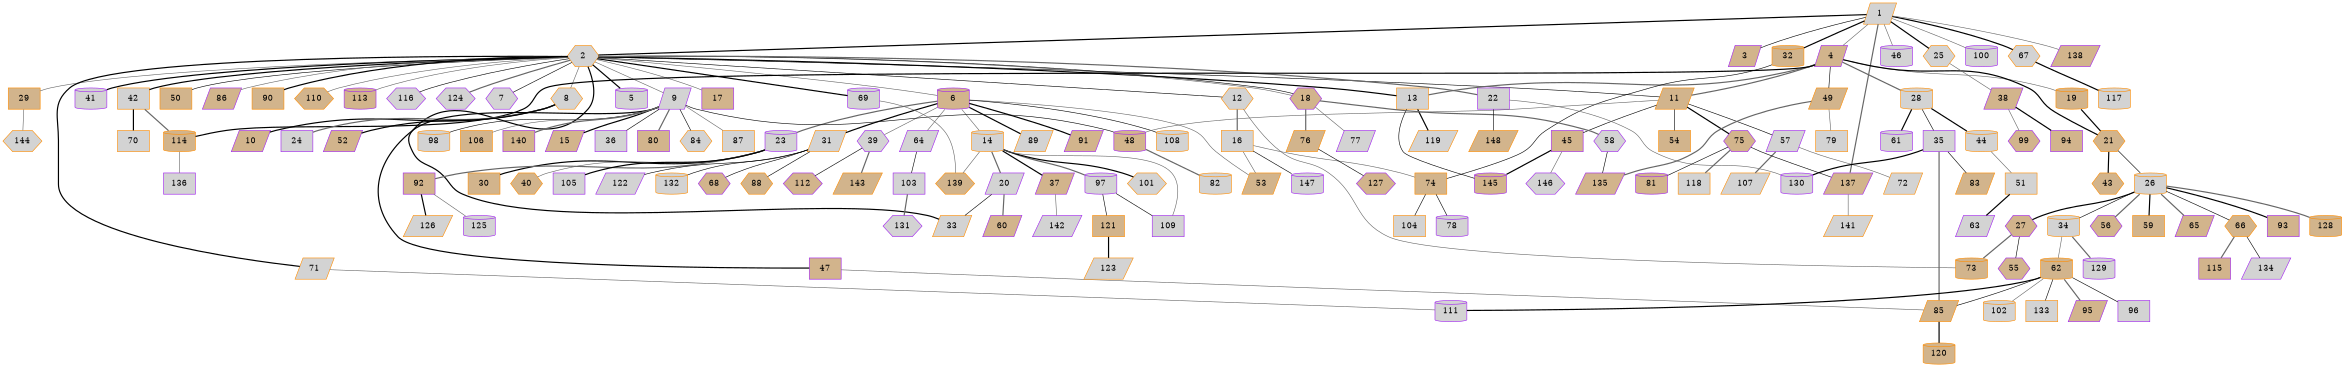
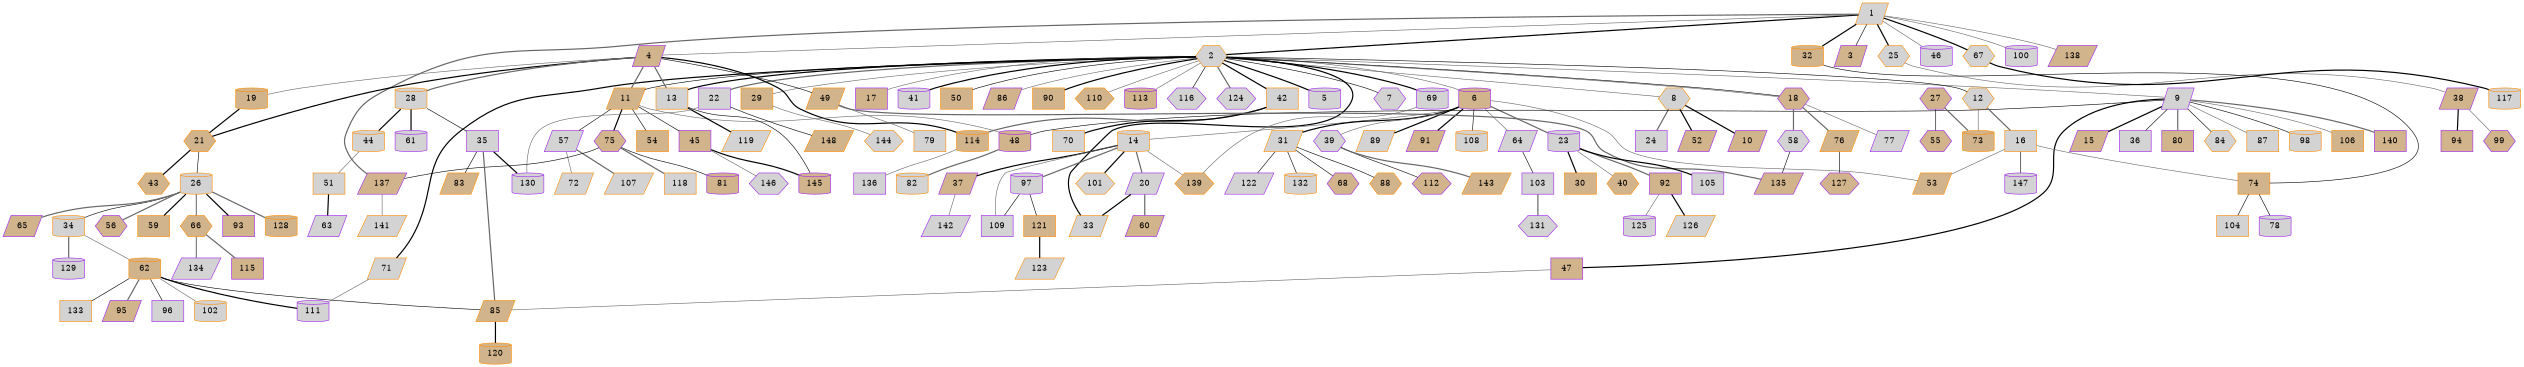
  graph {
    node [color=purple fillcolor=lightgrey shape=parallelogram style=filled]
    edge [color=black style=solid]
    1 [color=darkorange]
    2 [color=darkorange shape=hexagon]
    3 [fillcolor=tan]
    4 [fillcolor=tan]
    25 [color=darkorange shape=hexagon]
    32 [color=darkorange fillcolor=tan shape=cylinder]
    46 [shape=cylinder]
    67 [color=darkorange shape=hexagon]
    100 [shape=cylinder]
    137 [fillcolor=tan]
    138 [fillcolor=tan]
    5 [shape=cylinder]
    6 [fillcolor=tan shape=cylinder]
    7 [shape=hexagon]
    8 [color=darkorange shape=hexagon]
    9
    11 [color=darkorange fillcolor=tan]
    12 [color=darkorange shape=hexagon]
    13 [color=darkorange shape=box]
    17 [fillcolor=tan shape=box]
    18 [fillcolor=tan shape=hexagon]
    22 [shape=box]
    29 [color=darkorange fillcolor=tan shape=box]
    33 [color=darkorange]
    41 [shape=cylinder]
    42 [color=darkorange shape=box]
    50 [color=darkorange fillcolor=tan shape=box]
    69 [shape=cylinder]
    71 [color=darkorange]
    86 [fillcolor=tan]
    90 [color=darkorange fillcolor=tan shape=box]
    110 [color=darkorange fillcolor=tan shape=hexagon]
    113 [fillcolor=tan shape=cylinder]
    116 [shape=hexagon]
    124 [shape=hexagon]
    19 [color=darkorange fillcolor=tan shape=cylinder]
    21 [color=darkorange fillcolor=tan shape=hexagon]
    28 [color=darkorange shape=cylinder]
    49 [color=darkorange fillcolor=tan]
    114 [color=darkorange fillcolor=tan shape=cylinder]
    38 [fillcolor=tan]
    74 [color=darkorange fillcolor=tan shape=box]
    117 [color=darkorange shape=cylinder]
    141 [color=darkorange]
    14 [color=darkorange shape=cylinder]
    23 [shape=cylinder]
    31 [color=darkorange]
    39 [shape=hexagon]
    53 [color=darkorange fillcolor=tan]
    64
    89 [color=darkorange]
    91 [fillcolor=tan]
    108 [color=darkorange shape=cylinder]
    10 [fillcolor=tan]
    24 [shape=box]
    52 [fillcolor=tan]
    15 [fillcolor=tan]
    36 [shape=box]
    47 [fillcolor=tan shape=box]
    48 [fillcolor=tan shape=cylinder]
    80 [fillcolor=tan shape=box]
    84 [color=darkorange shape=hexagon]
    87 [color=darkorange shape=box]
    98 [color=darkorange shape=cylinder]
    106 [color=darkorange fillcolor=tan shape=box]
    140 [fillcolor=tan shape=box]
    45 [fillcolor=tan shape=box]
    54 [color=darkorange fillcolor=tan shape=box]
    57
    75 [fillcolor=tan shape=hexagon]
    16 [color=darkorange shape=box]
    73 [color=darkorange fillcolor=tan shape=cylinder]
    119 [color=darkorange]
    145 [fillcolor=tan shape=cylinder]
    58 [shape=hexagon]
    76 [color=darkorange fillcolor=tan]
    77
    130 [shape=cylinder]
    148 [color=darkorange fillcolor=tan]
    144 [color=darkorange shape=hexagon]
    70 [color=darkorange shape=box]
    139 [color=darkorange fillcolor=tan shape=hexagon]
    111 [shape=cylinder]
    26 [color=darkorange shape=cylinder]
    43 [color=darkorange fillcolor=tan shape=hexagon]
    35 [shape=box]
    44 [color=darkorange shape=cylinder]
    61 [shape=cylinder]
    79 [color=darkorange shape=box]
    135 [fillcolor=tan]
    136 [shape=box]
    20
    37 [fillcolor=tan]
    97 [shape=cylinder]
    101 [color=darkorange shape=hexagon]
    109 [shape=box]
    30 [color=darkorange fillcolor=tan shape=box]
    40 [color=darkorange fillcolor=tan shape=hexagon]
    92 [fillcolor=tan shape=box]
    105 [shape=box]
    68 [fillcolor=tan shape=hexagon]
    88 [color=darkorange fillcolor=tan shape=hexagon]
    122
    132 [color=darkorange shape=cylinder]
    112 [fillcolor=tan shape=hexagon]
    143 [color=darkorange fillcolor=tan]
    103 [shape=box]
    85 [color=darkorange fillcolor=tan]
    82 [color=darkorange shape=cylinder]
    146 [shape=hexagon]
    72 [color=darkorange]
    107 [color=darkorange]
    81 [fillcolor=tan shape=cylinder]
    118 [color=darkorange shape=box]
    147 [shape=cylinder]
    60 [fillcolor=tan]
    142
    121 [color=darkorange fillcolor=tan shape=box]
    78 [shape=cylinder]
    104 [color=darkorange shape=box]
    127 [fillcolor=tan shape=hexagon]
    27 [fillcolor=tan shape=hexagon]
    34 [color=darkorange shape=cylinder]
    56 [fillcolor=tan shape=hexagon]
    59 [color=darkorange fillcolor=tan shape=box]
    65 [fillcolor=tan]
    66 [color=darkorange fillcolor=tan shape=hexagon]
    93 [fillcolor=tan shape=box]
    128 [color=darkorange fillcolor=tan shape=cylinder]
    125 [shape=cylinder]
    126 [color=darkorange]
    94 [fillcolor=tan shape=box]
    99 [fillcolor=tan shape=hexagon]
    55 [fillcolor=tan shape=hexagon]
    62 [color=darkorange fillcolor=tan shape=cylinder]
    129 [shape=cylinder]
    115 [fillcolor=tan shape=box]
    134
    83 [color=darkorange fillcolor=tan]
    51 [color=darkorange shape=box]
    95 [fillcolor=tan]
    96 [shape=box]
    102 [color=darkorange shape=cylinder]
    133 [color=darkorange shape=box]
    120 [color=darkorange fillcolor=tan shape=cylinder]
    63
    131 [shape=hexagon]
    123 [color=darkorange]
    1 -- 2 [style=bold]
    1 -- 3
    1 -- 4 [color=gray40]
    1 -- 25 [style=bold]
    1 -- 32 [style=bold]
    1 -- 46 [color=gray40]
    1 -- 67 [style=bold]
    1 -- 100 [color=gray40]
    1 -- 137 [color=gray40 style=bold]
    1 -- 138 [color=gray40]
    2 -- 5 [style=bold]
    2 -- 6 [color=gray40]
    2 -- 7
    2 -- 8 [color=gray40]
    2 -- 9 [color=gray40]
    2 -- 11
    2 -- 12
    2 -- 13 [style=bold]
    2 -- 17 [color=gray40]
    2 -- 18 [color=gray40]
    2 -- 18
    2 -- 22 [color=gray40 style=bold]
    2 -- 29 [color=gray40]
    2 -- 33 [style=bold]
    2 -- 41 [style=bold]
    2 -- 42 [style=bold]
    2 -- 50
    2 -- 69 [style=bold]
    2 -- 71 [style=bold]
    2 -- 86 [color=gray40]
    2 -- 90 [style=bold]
    2 -- 110 [color=gray40]
    2 -- 113 [color=gray40]
    2 -- 116
    2 -- 124 [color=gray40 style=bold]
    4 -- 11 [color=gray40 style=bold]
    4 -- 13 [color=gray40 style=bold]
    4 -- 19 [color=gray40]
    4 -- 21 [style=bold]
    4 -- 28 [color=gray40 style=bold]
    4 -- 49
    4 -- 114 [style=bold]
    25 -- 38 [color=gray40]
    32 -- 74
    67 -- 117 [style=bold]
    137 -- 141 [color=gray40]
    6 -- 14 [color=gray40]
    6 -- 23 [color=gray40 style=bold]
    6 -- 31 [style=bold]
    6 -- 39 [color=gray40]
    6 -- 53 [color=gray40]
    6 -- 64 [color=gray40]
    6 -- 89 [style=bold]
    6 -- 91 [style=bold]
    6 -- 108
    8 -- 10 [style=bold]
    8 -- 24 [color=gray40 style=bold]
    8 -- 52 [style=bold]
    9 -- 15 [style=bold]
    9 -- 36
    9 -- 47 [style=bold]
    9 -- 48
    9 -- 80 [color=gray40 style=bold]
    9 -- 84
    9 -- 87 [color=gray40]
    9 -- 98
    9 -- 106 [color=gray40]
    9 -- 140 [color=gray40 style=bold]
    11 -- 48 [color=gray40]
    11 -- 45
    11 -- 54
    11 -- 57
    11 -- 75 [style=bold]
    12 -- 16 [color=gray40 style=bold]
    12 -- 73 [color=gray40]
    13 -- 119 [style=bold]
    13 -- 145
    18 -- 58 [color=gray40 style=bold]
    18 -- 76 [color=gray40 style=bold]
    18 -- 77 [color=gray40]
    22 -- 130 [color=gray40]
    22 -- 148
    29 -- 144 [color=gray40]
    42 -- 114 [color=gray40 style=bold]
    42 -- 70 [style=bold]
    69 -- 139 [color=gray40]
    71 -- 111 [color=gray40]
    19 -- 21 [style=bold]
    21 -- 26
    21 -- 43 [style=bold]
    28 -- 35
    28 -- 44 [style=bold]
    28 -- 61 [style=bold]
    49 -- 79 [color=gray40]
    49 -- 135 [color=gray40 style=bold]
    114 -- 136 [color=gray40]
    38 -- 94 [style=bold]
    38 -- 99 [color=gray40]
    74 -- 78
    74 -- 104
    14 -- 139 [color=gray40]
    14 -- 20 [color=gray40 style=bold]
    14 -- 37 [style=bold]
    14 -- 97 [color=gray40 style=bold]
    14 -- 101 [style=bold]
    14 -- 109 [color=gray40]
    23 -- 30 [style=bold]
    23 -- 40 [color=gray40]
    23 -- 92 [color=gray40 style=bold]
    23 -- 105 [style=bold]
    31 -- 68
    31 -- 88
    31 -- 122
    31 -- 132
    39 -- 112
    39 -- 143 [color=gray40 style=bold]
    64 -- 103
    47 -- 85 [color=gray40]
    48 -- 82 [color=gray40 style=bold]
    45 -- 145 [style=bold]
    45 -- 146 [color=gray40]
    57 -- 72 [color=gray40]
    57 -- 107 [color=gray40 style=bold]
    75 -- 137
    75 -- 81
    75 -- 118 [color=gray40 style=bold]
    16 -- 74 [color=gray40]
    16 -- 53 [color=gray40]
    16 -- 147
    58 -- 135
    76 -- 127
-   26 -- 27 [style=bold]
    26 -- 34
    26 -- 56 [color=gray40 style=bold]
    26 -- 59 [style=bold]
    26 -- 65 [color=gray40 style=bold]
    26 -- 66
    26 -- 93 [style=bold]
    26 -- 128 [color=gray40 style=bold]
    35 -- 130 [style=bold]
    35 -- 85 [color=gray40 style=bold]
    35 -- 83
    44 -- 51 [color=gray40]
-   20 -- 33
+   20 -- 33 [style=bold]
    20 -- 60 [color=gray40 style=bold]
    37 -- 142 [color=gray40]
    97 -- 109
    97 -- 121
    92 -- 125 [color=gray40]
    92 -- 126 [style=bold]
    103 -- 131 [color=gray40 style=bold]
    85 -- 120 [style=bold]
    121 -- 123 [style=bold]
    27 -- 73 [color=gray40 style=bold]
    27 -- 55
    34 -- 62 [color=gray40]
    34 -- 129 [color=gray40 style=bold]
    66 -- 115 [color=gray40 style=bold]
    66 -- 134
    62 -- 111 [style=bold]
    62 -- 85
    62 -- 95 [color=gray40 style=bold]
    62 -- 96
    62 -- 102 [color=gray40]
    62 -- 133
    51 -- 63 [style=bold]
  }
